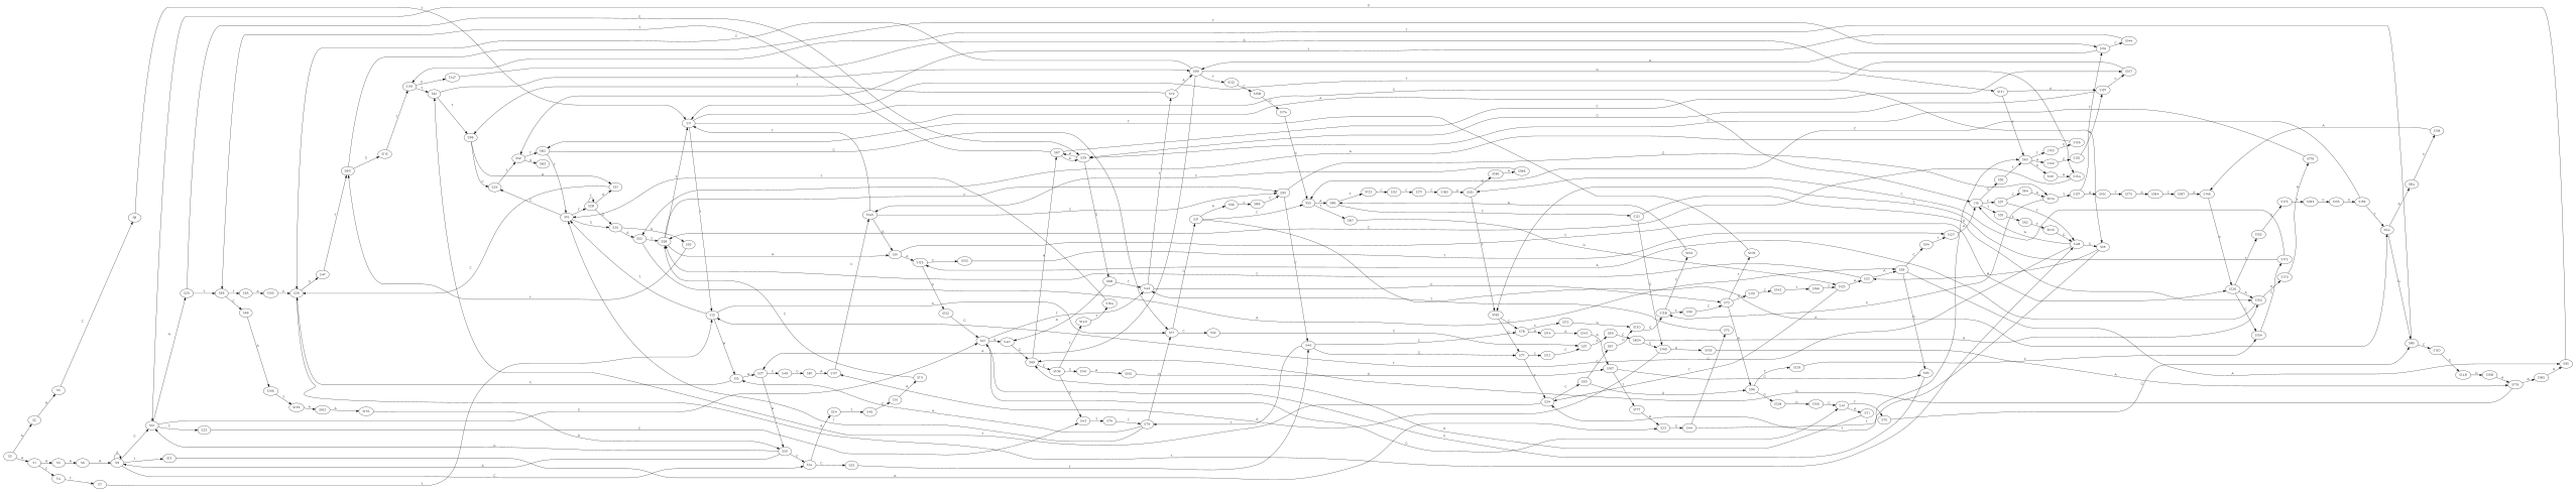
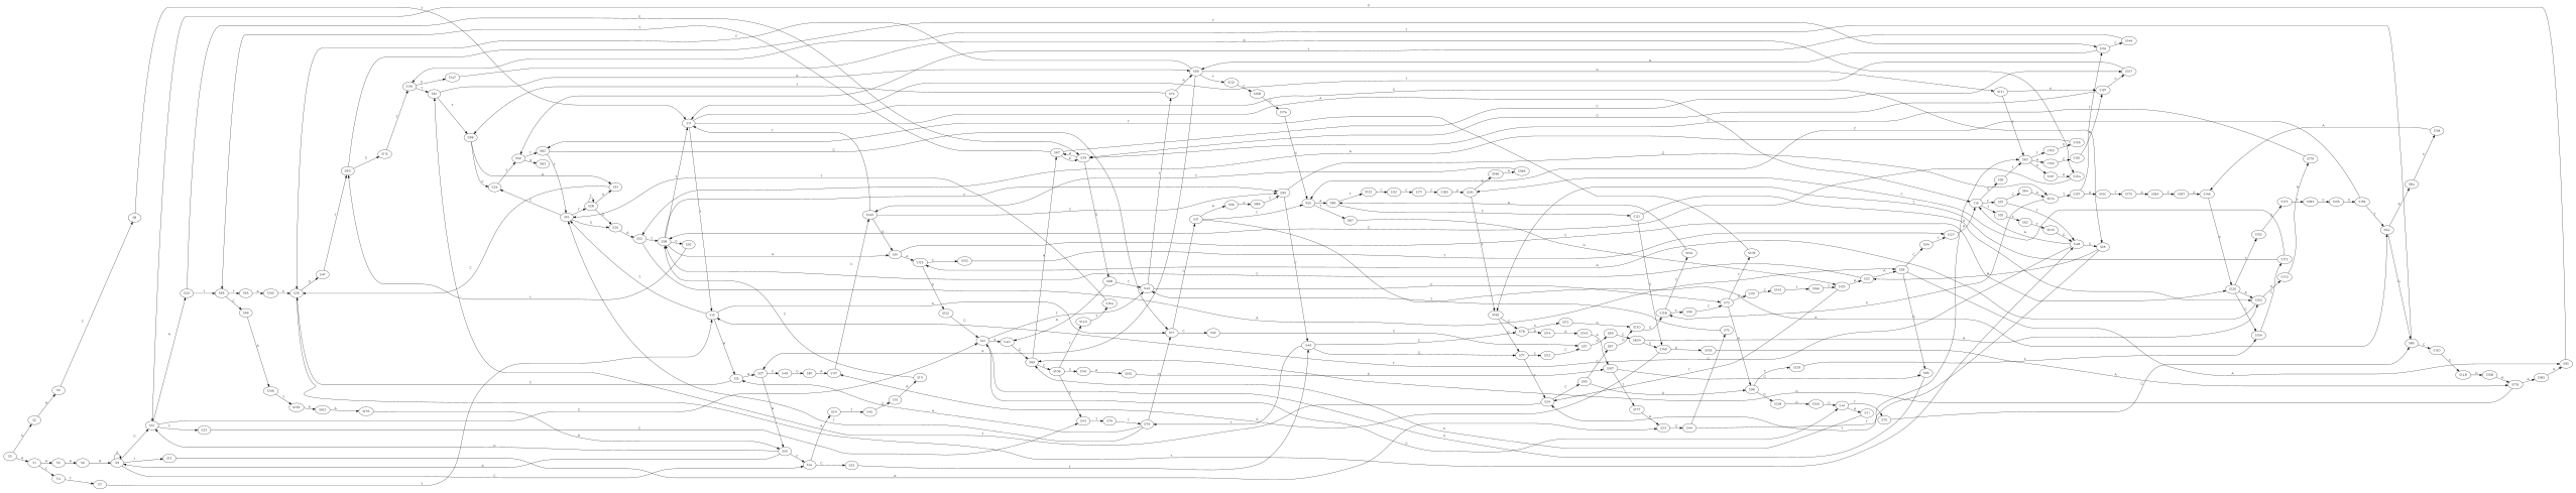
  strict digraph {
    fontname=Montserrat
    rankdir=LR
    node [fontname=Montserrat]
    edge [fontname=Montserrat]
    S0
    S1
    S2
    S3
    S4
    S5
    S6
    S7
    S8
    S9
    S10
    S11
    S12
    S13
    S14
    S15
    S16
    S17
    S18
    S19
    S20
    S21
    S22
    S23
    S24
    S25
    S26
    S27
    S28
    S29
    S30
    S31
    S32
    S33
    S34
    S35
    S36
    S37
    S38
    S39
    S40
    S41
    S42
    S43
    S44
    S45
    S46
    S47
    S48
    S49
    S50
    S51
    S52
    S53
    S54
    S55
    S56
    S57
    S58
    S59
    S60
    S61
    S62
    S63
    S64
    S65
    S66
    S67
    S68
    S69
    S70
    S71
    S72
    S73
    S74
    S75
    S76
    S77
    S78
    S79
    S80
    S81
    S82
    S83
    S84
    S85
    S86
    S87
    S88
    S89
    S90
    S91
    S92
    S93
    S94
    S95
    S96
    S97
    S98
    S99
    S100
    S101
    S102
    S103
    S104
    S105
    S106
    S107
    S108
    S109
    S110
    S111
    S112
    S113
    S114
    S115
    S116
    S117
    S118
    S119
    S120
    S121
    S122
    S123
    n125 [label=S824]
    S125
    S126
    S127
    S128
    S129
    S130
    S131
    S132
    S134
    S135
    S136
    S137
    S138
    S139
    S140
    S141
    S142
    S143
    S144
    S145
    S146
    S147
    S148
    S149
    S150
    S151
    S152
    S153
    S154
    S155
    S156
    S157
    S158
    S133
    S159
    S160
    S161
    S162
    S163
    S164
    S165
    S166
    S167
    S168
    S169
    S170
    S171
    S172
    S173
    S174
    S175
    S176
    S177
    S178
    S179
    S180
    S181
    S182
    S183
    S184
    S185
    S186
    S187
    S188
    S0 -> S1 [label=A]
    S0 -> S2 [label=G]
    S1 -> S3 [label=A]
    S1 -> S4 [label=C]
    S2 -> S5 [label=A]
    S3 -> S6 [label=A]
    S4 -> S7 [label=T]
    S5 -> S8 [label=C]
    S6 -> S9 [label=A]
    S7 -> S10 [label=T]
    S8 -> S11 [label=T]
    S9 -> S9 [label=A]
    S9 -> S12 [label=G]
    S9 -> S13 [label=T]
    S9 -> S14 [label=C]
    S10 -> S15 [label=A]
    S10 -> S16 [label=T]
    S10 -> S17 [label=G]
    S11 -> S10 [label=T]
    S11 -> S18 [label=G]
    S11 -> S19 [label=A]
    S12 -> S20 [label=A]
    S12 -> S21 [label=G]
    S12 -> S22 [label=C]
    S13 -> S23 [label=A]
    S14 -> S24 [label=A]
    S14 -> S25 [label=C]
    S15 -> S26 [label=C]
    S15 -> S27 [label=A]
    S16 -> S28 [label=T]
    S16 -> S29 [label=C]
    S16 -> S30 [label=G]
    S17 -> S31 [label=G]
    S17 -> S32 [label=C]
    S18 -> S33 [label=A]
    S18 -> S34 [label=T]
    S19 -> S35 [label=T]
    S19 -> S36 [label=G]
    S19 -> S37 [label=C]
    S20 -> S38 [label=T]
    S20 -> S39 [label=G]
    S21 -> S40 [label=A]
    S21 -> S41 [label=G]
    S21 -> S42 [label=T]
    S22 -> S43 [label=C]
    S23 -> S44 [label=G]
    S24 -> S45 [label=T]
    S25 -> S46 [label=T]
    S26 -> S47 [label=G]
    S26 -> S48 [label=T]
    S27 -> S49 [label=C]
    S27 -> S50 [label=A]
    S28 -> S28 [label=T]
    S28 -> S30 [label=G]
    S28 -> S51 [label=A]
    S29 -> S52 [label=T]
    S30 -> S53 [label=A]
    S31 -> S54 [label=A]
    S31 -> S55 [label=C]
    S31 -> S56 [label=A]
    S32 -> S57 [label=C]
    S33 -> S58 [label=C]
    S33 -> S59 [label=A]
    S34 -> S60 [label=C]
    S34 -> S61 [label=T]
    S35 -> S62 [label=C]
    S36 -> S63 [label=T]
    S37 -> S48 [label=T]
    S37 -> S64 [label=C]
    S38 -> S65 [label=T]
    S38 -> S66 [label=C]
    S39 -> S67 [label=A]
    S39 -> S68 [label=G]
    S40 -> S69 [label=G]
    S41 -> S70 [label=T]
    S41 -> S71 [label=A]
    S42 -> S72 [label=T]
    S42 -> S73 [label=C]
    S43 -> S74 [label=T]
    S44 -> S63 [label=T]
    S44 -> S75 [label=G]
    S45 -> S76 [label=G]
    S46 -> S77 [label=G]
    S46 -> S78 [label=C]
    S46 -> S79 [label=T]
    S47 -> S80 [label=T]
    S48 -> S10 [label=T]
    S48 -> S18 [label=G]
    S48 -> S19 [label=A]
    S49 -> S81 [label=G]
    S50 -> S9 [label=A]
    S50 -> S12 [label=G]
    S50 -> S14 [label=C]
    S51 -> S26 [label=C]
    S52 -> S82 [label=T]
    S52 -> S83 [label=A]
    S53 -> S58 [label=C]
    S53 -> S59 [label=A]
    S54 -> S84 [label=A]
    S54 -> S85 [label=G]
    S55 -> S86 [label=A]
    S55 -> S87 [label=T]
    S56 -> S88 [label=C]
    S57 -> S89 [label=A]
    S58 -> S11 [label=T]
    S58 -> S90 [label=C]
    S58 -> S91 [label=A]
-   S30 -> S92 [label=G]
+   S58 -> S92 [label=G]
    S59 -> S93 [label=A]
    S59 -> S94 [label=C]
    S59 -> S95 [label=G]
    S60 -> S96 [label=A]
    S60 -> S97 [label=C]
    S61 -> S98 [label=T]
    S61 -> S99 [label=A]
    S62 -> S100 [label=T]
    S63 -> S101 [label=G]
    S63 -> S102 [label=A]
    S63 -> S103 [label=T]
    S64 -> S104 [label=G]
    S65 -> S105 [label=A]
    S66 -> S106 [label=A]
    S67 -> S38 [label=T]
    S67 -> S39 [label=G]
    S67 -> S107 [label=C]
    S68 -> S40 [label=A]
    S68 -> S42 [label=T]
    S69 -> S67 [label=A]
    S69 -> S108 [label=C]
    S70 -> S85 [label=G]
    S71 -> S69 [label=G]
    S72 -> S98 [label=T]
    S72 -> S99 [label=A]
    S73 -> S96 [label=A]
    S73 -> S109 [label=T]
    S73 -> S110 [label=G]
    S74 -> S79 [label=T]
    S75 -> S42 [label=T]
    S76 -> S111 [label=A]
    S77 -> S34 [label=T]
    S77 -> S112 [label=C]
    S78 -> S113 [label=C]
    S78 -> S114 [label=G]
    S79 -> S15 [label=A]
    S79 -> S16 [label=T]
    S79 -> S17 [label=G]
    S80 -> S115 [label=G]
    S80 -> S116 [label=T]
    S81 -> S117 [label=A]
    S82 -> S16 [label=T]
    S82 -> S17 [label=G]
    S84 -> S118 [label=C]
    S85 -> S119 [label=T]
    S85 -> S120 [label=C]
    S86 -> S121 [label=C]
    S86 -> S122 [label=T]
    S87 -> S123 [label=G]
    S88 -> S90 [label=C]
    S89 -> n125 [label=C]
    S90 -> S46 [label=T]
    S90 -> S104 [label=G]
    S91 -> S125 [label=A]
    S91 -> S126 [label=C]
    S92 -> S80 [label=T]
    S93 -> S12 [label=G]
    S94 -> S127 [label=T]
    S95 -> S21 [label=G]
    S96 -> S128 [label=G]
    S96 -> S129 [label=C]
    S97 -> S130 [label=G]
    S98 -> S29 [label=C]
    S98 -> S51 [label=A]
    S99 -> S26 [label=C]
    S99 -> S27 [label=A]
    S99 -> S131 [label=G]
    S99 -> S132 [label=T]
    S100 -> S48 [label=G]
    S101 -> S134 [label=A]
    S102 -> S135 [label=G]
    S103 -> S136 [label=G]
    S104 -> S137 [label=T]
    S104 -> S138 [label=G]
    S105 -> S26 [label=C]
    S106 -> S139 [label=T]
    S107 -> S11 [label=T]
    S108 -> S43 [label=C]
    S108 -> S140 [label=T]
    S108 -> S141 [label=G]
    S109 -> S82 [label=T]
    S110 -> S142 [label=C]
    S111 -> S58 [label=C]
    S112 -> S57 [label=C]
    S113 -> S130 [label=G]
    S114 -> S143 [label=A]
    S115 -> S119 [label=T]
    S116 -> S99 [label=A]
    S116 -> S144 [label=C]
    S117 -> S145 [label=C]
    S118 -> S146 [label=A]
    S119 -> S61 [label=T]
    S119 -> S147 [label=G]
    S120 -> S148 [label=G]
    S121 -> S149 [label=G]
    S121 -> S150 [label=A]
    S122 -> S151 [label=C]
    S123 -> S33 [label=A]
    S123 -> S34 [label=T]
    n125 -> S149 [label=G]
    n125 -> S150 [label=A]
    S125 -> S152 [label=G]
    S125 -> S153 [label=C]
    S126 -> S150 [label=A]
    S126 -> S154 [label=C]
    S126 -> S155 [label=T]
    S127 -> S19 [label=A]
    S128 -> S156 [label=G]
    S129 -> S154 [label=C]
    S130 -> S138 [label=G]
    S131 -> S63 [label=T]
    S131 -> S157 [label=A]
    S132 -> S158 [label=G]
    S134 -> S58 [label=C]
    S135 -> S157 [label=A]
    S136 -> S53 [label=A]
    S137 -> S116 [label=T]
    S137 -> S160 [label=A]
    S138 -> S161 [label=T]
    S138 -> S162 [label=C]
    S139 -> S163 [label=A]
    S140 -> S164 [label=T]
    S141 -> S165 [label=A]
    S142 -> S166 [label=T]
    S143 -> S167 [label=A]
    S144 -> S52 [label=T]
    S145 -> S11 [label=T]
    S145 -> S90 [label=C]
    S145 -> S91 [label=A]
    S146 -> S126 [label=C]
    S147 -> S134 [label=A]
    S148 -> S168 [label=G]
    S149 -> S117 [label=A]
    S149 -> S169 [label=G]
    S150 -> S125 [label=A]
    S150 -> S170 [label=G]
    S151 -> S171 [label=C]
    S152 -> S21 [label=G]
    S153 -> S127 [label=T]
    S154 -> S172 [label=C]
    S155 -> S173 [label=C]
    S156 -> S41 [label=G]
    S157 -> S39 [label=G]
    S157 -> S107 [label=C]
    S158 -> S174 [label=G]
    S133 -> S159 [label=G]
    S159 -> S54 [label=T]
    S159 -> S55 [label=C]
    S160 -> S175 [label=T]
    S161 -> S73 [label=C]
    S162 -> S86 [label=A]
    S163 -> S176 [label=A]
    S164 -> S16 [label=T]
    S165 -> S167 [label=A]
    S166 -> S123 [label=G]
    S167 -> S95 [label=G]
    S167 -> S177 [label=T]
    S168 -> S178 [label=A]
    S169 -> S178 [label=A]
    S170 -> S179 [label=A]
    S171 -> S180 [label=C]
    S172 -> S181 [label=C]
    S172 -> S182 [label=T]
    S173 -> S183 [label=T]
    S174 -> S55 [label=C]
    S175 -> S184 [label=A]
    S176 -> S50 [label=A]
    S177 -> S23 [label=A]
    S178 -> S69 [label=G]
    S178 -> S185 [label=A]
    S179 -> S39 [label=G]
    S180 -> S181 [label=C]
    S181 -> S182 [label=T]
    S181 -> S186 [label=G]
    S182 -> S77 [label=G]
    S182 -> S78 [label=C]
    S183 -> S133 [label=G]
    S184 -> S187 [label=C]
    S185 -> S93 [label=A]
    S186 -> S188 [label=A]
    S187 -> S146 [label=A]
    S188 -> S145 [label=C]
  }
